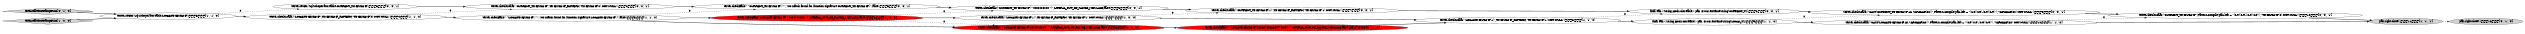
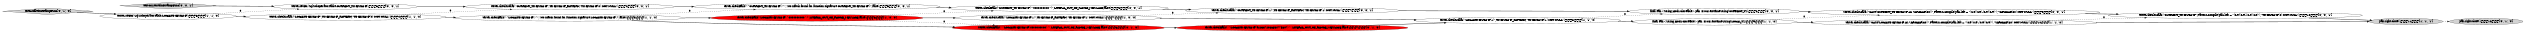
  digraph {
    rankdir=LR
    node [fillcolor=white shape=ellipse style=filled]
    edge [style=bold]
    n1 [label="tester.checkFails(\"^CURRENT_TIMESTAMP()^\",\"No match found for function signature CURRENT_TIMESTAMP\(\)\",false)@@@5@@@['0', '0', '1']"]
    n2 [label="tester.checkFails(\"CURRENT_TIMESTAMP(^4000000000^)\",LITERAL_OUT_OF_RANGE_MESSAGE,false)@@@6@@@['0', '0', '1']"]
    n3 [label="tester.checkScalar(\"CURRENT_TIMESTAMP(1)\",TIMESTAMP_PATTERN,\"TIMESTAMP(1) NOT NULL\")@@@7@@@['0', '0', '1']"]
    n4 [label="tester.checkFails(\"^LOCALTIMESTAMP()^\",\"No match found for function signature LOCALTIMESTAMP\(\)\",false)@@@5@@@['1', '1', '0']"]
    n5 [fillcolor=red label="tester.checkFails(\"LOCALTIMESTAMP(^4000000000^)\",LITERAL_OUT_OF_RANGE_MESSAGE,false)@@@6@@@['1', '0', '0']"]
    n6 [fillcolor=red label="tester.checkFails(\"^LOCALTIMESTAMP(4000000000)^\",LITERAL_OUT_OF_RANGE_MESSAGE,false)@@@6@@@['0', '1', '0']"]
    n7 [label="tester.checkScalar(\"LOCALTIMESTAMP(1)\",TIMESTAMP_PATTERN,\"TIMESTAMP(1) NOT NULL\")@@@7@@@['1', '0', '0']"]
    n8 [fillcolor=red label="tester.checkFails(\"^LOCALTIMESTAMP(9223372036854775807)^\",LITERAL_OUT_OF_RANGE_MESSAGE,false)@@@7@@@['0', '1', '0']"]
+   n9 [fillcolor=lightgray label="testCurrentTimestampFunc['0', '0', '1']" shape=diamond]
    n10 [label="tester.setFor(SqlStdOperatorTable.CURRENT_TIMESTAMP)@@@3@@@['0', '0', '1']"]
    n11 [label="tester.checkScalar(\"CURRENT_TIMESTAMP\",TIMESTAMP_PATTERN,\"TIMESTAMP(0) NOT NULL\")@@@4@@@['0', '0', '1']"]
    n12 [fillcolor=lightgray label="pair.right.close()@@@12@@@['0', '1', '0']"]
    n13 [label="tester.checkScalar(\"LOCALTIMESTAMP(1)\",TIMESTAMP_PATTERN,\"TIMESTAMP(1) NOT NULL\")@@@8@@@['1', '1', '0']"]
    n14 [label="tester.checkScalar(\"CAST(LOCALTIMESTAMP AS VARCHAR(30))\",Pattern.compile(pair.left + \"(0-9((0-9(:(0-9((0-9(\"),\"VARCHAR(30) NOT NULL\")@@@10@@@['1', '1', '0']"]
    n15 [label="tester.checkScalar(\"CURRENT_TIMESTAMP\",Pattern.compile(pair.left + \"(0-9((0-9(:(0-9((0-9(\"),\"TIMESTAMP(0) NOT NULL\")@@@10@@@['0', '0', '1']"]
    n16 [fillcolor=lightgray label="pair.right.close()@@@11@@@['1', '1', '1']"]
    n17 [label="final Pair<String,Hook.Closeable> pair = currentTimeString(LOCAL_TZ)@@@9@@@['1', '1', '0']"]
    n18 [label="final Pair<String,Hook.Closeable> pair = currentTimeString(CURRENT_TZ)@@@8@@@['0', '0', '1']"]
    n19 [label="tester.checkScalar(\"CAST(CURRENT_TIMESTAMP AS VARCHAR(30))\",Pattern.compile(pair.left + \"(0-9((0-9(:(0-9((0-9(\"),\"VARCHAR(30) NOT NULL\")@@@9@@@['0', '0', '1']"]
    n20 [label="tester.checkScalar(\"LOCALTIMESTAMP\",TIMESTAMP_PATTERN,\"TIMESTAMP(0) NOT NULL\")@@@4@@@['1', '1', '0']"]
    n21 [fillcolor=lightgray label="testLocalTimestampFunc['0', '1', '0']" shape=diamond]
    n22 [label="tester.setFor(SqlStdOperatorTable.LOCALTIMESTAMP)@@@3@@@['1', '1', '0']"]
-   n23 [fillcolor=lightgray label="testLocalTimestampFunc['1', '0', '0']" shape=diamond]
    n1 -> n2
    n2 -> n3
    n3 -> n18
    n4 -> n1 [label=0 style=dashed]
    n4 -> n5
    n4 -> n6
    n5 -> n2 [label=0 style=dashed]
    n5 -> n6 [label=0 style=dashed]
    n5 -> n7
    n6 -> n8
    n7 -> n3 [label=0 style=dashed]
    n7 -> n13
    n8 -> n13
+   n9 -> n10
    n10 -> n11
    n11 -> n1
    n13 -> n17
    n13 -> n18 [label=0 style=dashed]
    n14 -> n15 [label=0 style=dashed]
    n14 -> n16
    n15 -> n16
    n16 -> n12 [style=dashed]
    n17 -> n14
    n17 -> n19 [label=0 style=dashed]
    n18 -> n19
    n19 -> n15
    n20 -> n4
    n20 -> n11 [label=0 style=dashed]
    n21 -> n22
    n22 -> n10 [label=0 style=dashed]
    n22 -> n20
-   n23 -> n22
  }
